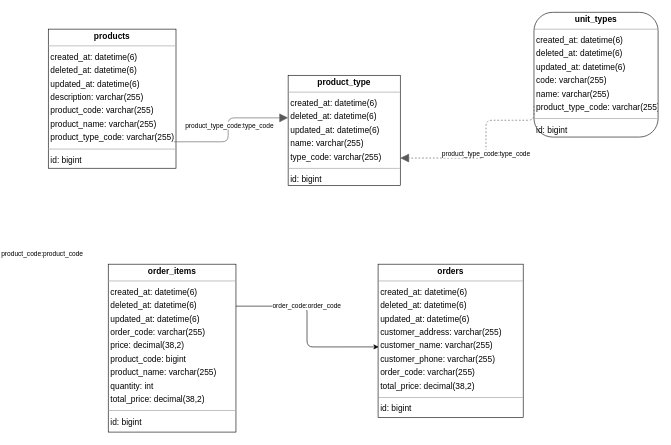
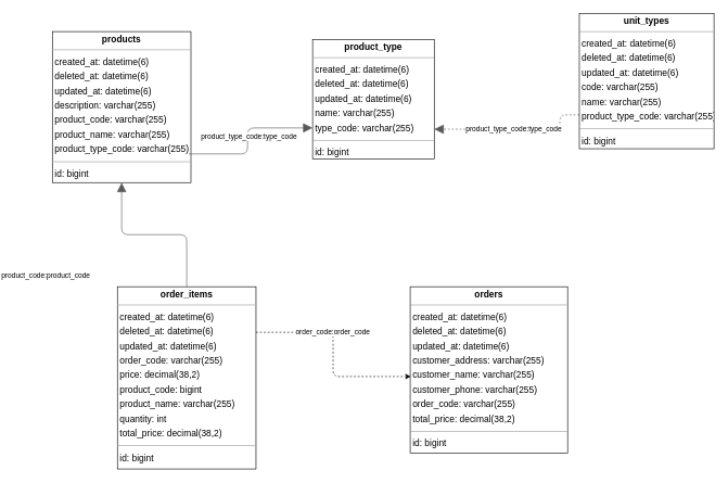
  <mxCell id="0" />
  <mxCell id="1" parent="0" />
  <mxCell id="2" value="&lt;p style=&quot;margin:0px;margin-top:4px;text-align:center;&quot;&gt;&lt;b&gt;order_items&lt;/b&gt;&lt;/p&gt;&lt;hr size=&quot;1&quot;&gt;&lt;p style=&quot;margin:0 0 0 4px;line-height:1.6;&quot;&gt; created_at: datetime(6)&lt;br&gt; deleted_at: datetime(6)&lt;br&gt; updated_at: datetime(6)&lt;br&gt; order_code: varchar(255)&lt;br&gt; price: decimal(38,2)&lt;br&gt; product_code: bigint&lt;br&gt; product_name: varchar(255)&lt;br&gt; quantity: int&lt;br&gt; total_price: decimal(38,2)&lt;/p&gt;&lt;hr size=&quot;1&quot;&gt;&lt;p style=&quot;margin:0 0 0 4px;line-height:1.6;&quot;&gt; id: bigint&lt;/p&gt;" style="verticalAlign=top;align=left;overflow=fill;fontSize=14;fontFamily=Helvetica;html=1;rounded=0;shadow=0;comic=0;labelBackgroundColor=none;strokeWidth=1;" parent="1" vertex="1"><mxGeometry x="120" y="440" width="213" height="280" as="geometry" /></mxCell>
  <mxCell id="3" value="&lt;p style=&quot;margin:0px;margin-top:4px;text-align:center;&quot;&gt;&lt;b&gt;orders&lt;/b&gt;&lt;/p&gt;&lt;hr size=&quot;1&quot;/&gt;&lt;p style=&quot;margin:0 0 0 4px;line-height:1.6;&quot;&gt; created_at: datetime(6)&lt;br/&gt; deleted_at: datetime(6)&lt;br/&gt; updated_at: datetime(6)&lt;br/&gt; customer_address: varchar(255)&lt;br/&gt; customer_name: varchar(255)&lt;br/&gt; customer_phone: varchar(255)&lt;br/&gt; order_code: varchar(255)&lt;br/&gt; total_price: decimal(38,2)&lt;/p&gt;&lt;hr size=&quot;1&quot;/&gt;&lt;p style=&quot;margin:0 0 0 4px;line-height:1.6;&quot;&gt; id: bigint&lt;/p&gt;" style="verticalAlign=top;align=left;overflow=fill;fontSize=14;fontFamily=Helvetica;html=1;rounded=0;shadow=0;comic=0;labelBackgroundColor=none;strokeWidth=1;" parent="1" vertex="1"><mxGeometry x="570" y="440" width="242" height="256" as="geometry" /></mxCell>
- <mxCell id="4" value="&lt;p style=&quot;margin:0px;margin-top:4px;text-align:center;&quot;&gt;&lt;b&gt;product_type&lt;/b&gt;&lt;/p&gt;&lt;hr size=&quot;1&quot;/&gt;&lt;p style=&quot;margin:0 0 0 4px;line-height:1.6;&quot;&gt; created_at: datetime(6)&lt;br/&gt; deleted_at: datetime(6)&lt;br/&gt; updated_at: datetime(6)&lt;br/&gt; name: varchar(255)&lt;br/&gt; type_code: varchar(255)&lt;/p&gt;&lt;hr size=&quot;1&quot;/&gt;&lt;p style=&quot;margin:0 0 0 4px;line-height:1.6;&quot;&gt; id: bigint&lt;/p&gt;" style="verticalAlign=top;align=left;overflow=fill;fontSize=14;fontFamily=Helvetica;html=1;rounded=0;shadow=0;comic=0;labelBackgroundColor=none;strokeWidth=1;" parent="1" vertex="1"><mxGeometry x="420" y="125" width="187" height="184" as="geometry" /></mxCell>
+ <mxCell id="4" value="&lt;p style=&quot;margin:0px;margin-top:4px;text-align:center;&quot;&gt;&lt;b&gt;product_type&lt;/b&gt;&lt;/p&gt;&lt;hr size=&quot;1&quot;/&gt;&lt;p style=&quot;margin:0 0 0 4px;line-height:1.6;&quot;&gt; created_at: datetime(6)&lt;br/&gt; deleted_at: datetime(6)&lt;br/&gt; updated_at: datetime(6)&lt;br/&gt; name: varchar(255)&lt;br/&gt; type_code: varchar(255)&lt;/p&gt;&lt;hr size=&quot;1&quot;/&gt;&lt;p style=&quot;margin:0 0 0 4px;line-height:1.6;&quot;&gt; id: bigint&lt;/p&gt;" style="verticalAlign=top;align=left;overflow=fill;fontSize=14;fontFamily=Helvetica;html=1;rounded=0;shadow=0;comic=0;labelBackgroundColor=none;strokeWidth=1;" parent="1" vertex="1"><mxGeometry x="420" y="60" width="187" height="184" as="geometry" /></mxCell>
  <mxCell id="5" value="&lt;p style=&quot;margin:0px;margin-top:4px;text-align:center;&quot;&gt;&lt;b&gt;products&lt;/b&gt;&lt;/p&gt;&lt;hr size=&quot;1&quot;&gt;&lt;p style=&quot;margin:0 0 0 4px;line-height:1.6;&quot;&gt; created_at: datetime(6)&lt;br&gt; deleted_at: datetime(6)&lt;br&gt; updated_at: datetime(6)&lt;br&gt; description: varchar(255)&lt;br&gt; product_code: varchar(255)&lt;br&gt; product_name: varchar(255)&lt;br&gt;product_type_code: varchar(255)&lt;/p&gt;&lt;hr size=&quot;1&quot;&gt;&lt;p style=&quot;margin:0 0 0 4px;line-height:1.6;&quot;&gt; id: bigint&lt;/p&gt;" style="verticalAlign=top;align=left;overflow=fill;fontSize=14;fontFamily=Helvetica;html=1;rounded=0;shadow=0;comic=0;labelBackgroundColor=none;strokeWidth=1;" parent="1" vertex="1"><mxGeometry x="20" y="48" width="213" height="232" as="geometry" /></mxCell>
- <mxCell id="6" value="&lt;p style=&quot;margin:0px;margin-top:4px;text-align:center;&quot;&gt;&lt;b&gt;unit_types&lt;/b&gt;&lt;/p&gt;&lt;hr size=&quot;1&quot;/&gt;&lt;p style=&quot;margin:0 0 0 4px;line-height:1.6;&quot;&gt; created_at: datetime(6)&lt;br/&gt; deleted_at: datetime(6)&lt;br/&gt; updated_at: datetime(6)&lt;br/&gt; code: varchar(255)&lt;br/&gt; name: varchar(255)&lt;br/&gt; product_type_code: varchar(255)&lt;/p&gt;&lt;hr size=&quot;1&quot;/&gt;&lt;p style=&quot;margin:0 0 0 4px;line-height:1.6;&quot;&gt; id: bigint&lt;/p&gt;" style="verticalAlign=top;align=left;overflow=fill;fontSize=14;fontFamily=Helvetica;html=1;shadow=0;comic=0;labelBackgroundColor=none;strokeWidth=1;rounded=1;" parent="1" vertex="1"><mxGeometry x="830" y="20" width="207" height="208" as="geometry" /></mxCell>
+ <mxCell id="6" value="&lt;p style=&quot;margin:0px;margin-top:4px;text-align:center;&quot;&gt;&lt;b&gt;unit_types&lt;/b&gt;&lt;/p&gt;&lt;hr size=&quot;1&quot;/&gt;&lt;p style=&quot;margin:0 0 0 4px;line-height:1.6;&quot;&gt; created_at: datetime(6)&lt;br/&gt; deleted_at: datetime(6)&lt;br/&gt; updated_at: datetime(6)&lt;br/&gt; code: varchar(255)&lt;br/&gt; name: varchar(255)&lt;br/&gt; product_type_code: varchar(255)&lt;/p&gt;&lt;hr size=&quot;1&quot;/&gt;&lt;p style=&quot;margin:0 0 0 4px;line-height:1.6;&quot;&gt; id: bigint&lt;/p&gt;" style="verticalAlign=top;align=left;overflow=fill;fontSize=14;fontFamily=Helvetica;html=1;rounded=0;shadow=0;comic=0;labelBackgroundColor=none;strokeWidth=1;" parent="1" vertex="1"><mxGeometry x="830" y="20" width="207" height="208" as="geometry" /></mxCell>
+ <mxCell id="7" value="" style="html=1;rounded=1;edgeStyle=orthogonalEdgeStyle;dashed=0;startArrow=none;endArrow=block;endSize=12;strokeColor=#595959;exitX=0.5;exitY=0;exitDx=0;exitDy=0;entryX=0.5;entryY=1;entryDx=0;entryDy=0;" parent="1" source="2" target="5" edge="1"><mxGeometry width="50" height="50" relative="1" as="geometry"><Array as="points" /><mxPoint x="380.02" y="390" as="sourcePoint" /><mxPoint x="280.02" y="230" as="targetPoint" /></mxGeometry></mxCell>
+ <mxCell id="8" value="" style="edgeLabel;resizable=0;html=1;align=left;verticalAlign=top;strokeColor=default;" parent="7" vertex="1" connectable="0"><mxGeometry x="-50" y="522" as="geometry" /></mxCell>
  <mxCell id="9" value="" style="html=1;rounded=1;edgeStyle=orthogonalEdgeStyle;dashed=1;startArrow=none;endArrow=block;endSize=12;strokeColor=#595959;exitX=0;exitY=0.75;exitDx=0;exitDy=0;entryX=1;entryY=0.75;entryDx=0;entryDy=0;" parent="1" source="6" target="4" edge="1"><mxGeometry width="50" height="50" relative="1" as="geometry"><Array as="points"><mxPoint x="800" y="200" /><mxPoint x="750" y="200" /><mxPoint x="750" y="198" /></Array><mxPoint x="227" y="674" as="sourcePoint" /><mxPoint x="227" y="290" as="targetPoint" /></mxGeometry></mxCell>
  <mxCell id="10" value="product_code:product_code" style="edgeLabel;resizable=0;html=1;align=left;verticalAlign=top;strokeColor=default;" parent="9" vertex="1" connectable="0"><mxGeometry x="-60" y="410" as="geometry" /></mxCell>
  <mxCell id="11" value="product_type_code:type_code" style="edgeLabel;html=1;align=center;verticalAlign=middle;resizable=0;points=[];" parent="9" vertex="1" connectable="0"><mxGeometry x="0.028" y="-1" relative="1" as="geometry"><mxPoint as="offset" /></mxGeometry></mxCell>
  <mxCell id="12" value="" style="html=1;rounded=1;edgeStyle=orthogonalEdgeStyle;dashed=0;startArrow=none;endArrow=block;endSize=12;strokeColor=#595959;exitX=0.984;exitY=0.81;exitDx=0;exitDy=0;exitPerimeter=0;" parent="1" source="5" target="4" edge="1"><mxGeometry width="50" height="50" relative="1" as="geometry"><Array as="points"><mxPoint x="320" y="236" /><mxPoint x="320" y="196" /></Array><mxPoint x="533" y="190" as="sourcePoint" /><mxPoint x="310" y="196" as="targetPoint" /></mxGeometry></mxCell>
  <mxCell id="13" value="product_type_code:type_code" style="edgeLabel;html=1;align=center;verticalAlign=middle;resizable=0;points=[];" parent="12" vertex="1" connectable="0"><mxGeometry x="0.028" y="-1" relative="1" as="geometry"><mxPoint as="offset" /></mxGeometry></mxCell>
- <mxCell id="14" style="edgeStyle=orthogonalEdgeStyle;rounded=1;orthogonalLoop=1;jettySize=auto;html=1;exitX=1;exitY=0.25;exitDx=0;exitDy=0;entryX=0.004;entryY=0.539;entryDx=0;entryDy=0;entryPerimeter=0;curved=0;" parent="1" source="2" target="3" edge="1"><mxGeometry relative="1" as="geometry" /></mxCell>
+ <mxCell id="14" style="edgeStyle=orthogonalEdgeStyle;rounded=1;orthogonalLoop=1;jettySize=auto;html=1;exitX=1;exitY=0.25;exitDx=0;exitDy=0;entryX=0.004;entryY=0.539;entryDx=0;entryDy=0;entryPerimeter=0;curved=0;dashed=1;" parent="1" source="2" target="3" edge="1"><mxGeometry relative="1" as="geometry" /></mxCell>
  <mxCell id="15" value="order_code:order_code" style="edgeLabel;html=1;align=center;verticalAlign=middle;resizable=0;points=[];" parent="14" vertex="1" connectable="0"><mxGeometry x="-0.509" y="1" relative="1" as="geometry"><mxPoint x="42" as="offset" /></mxGeometry></mxCell>
